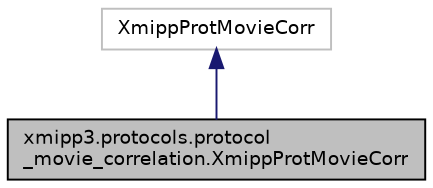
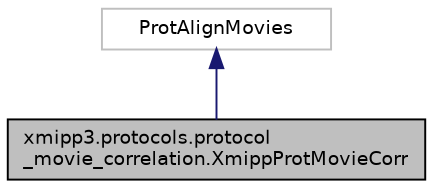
  digraph {
    node [fontname=Helvetica fontsize=10 shape=record style=filled]
    n1 [color=black fillcolor=grey75 fontcolor=black height=0.2 label="xmipp3.protocols.protocol\l_movie_correlation.XmippProtMovieCorr" width=0.4]
-   n2 [color=grey75 fillcolor=white height=0.2 label=XmippProtMovieCorr width=0.4]
+   n2 [color=grey75 fillcolor=white height=0.2 label=ProtAlignMovies width=0.4]
    n2 -> n1 [color=midnightblue dir=back fontname=Helvetica fontsize=10 labelfontname=Helvetica labelfontsize=10 style=solid]
  }
